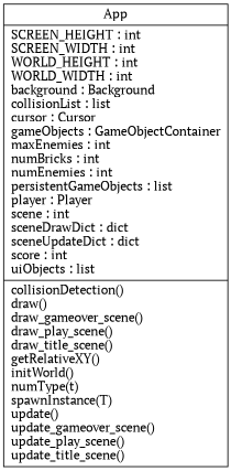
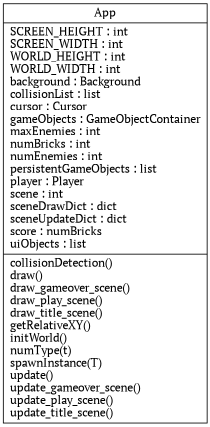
  digraph {
    rankdir=BT
    fontname="PT Serif"
-   n1 [color=black fontcolor=black label="{App|SCREEN_HEIGHT : int\lSCREEN_WIDTH : int\lWORLD_HEIGHT : int\lWORLD_WIDTH : int\lbackground : Background\lcollisionList : list\lcursor : Cursor\lgameObjects : GameObjectContainer\lmaxEnemies : int\lnumBricks : int\lnumEnemies : int\lpersistentGameObjects : list\lplayer : Player\lscene : int\lsceneDrawDict : dict\lsceneUpdateDict : dict\lscore : int\luiObjects : list\l|collisionDetection()\ldraw()\ldraw_gameover_scene()\ldraw_play_scene()\ldraw_title_scene()\lgetRelativeXY()\linitWorld()\lnumType(t)\lspawnInstance(T)\lupdate()\lupdate_gameover_scene()\lupdate_play_scene()\lupdate_title_scene()\l}" shape=record style=solid fontname="PT Serif"]
+   n1 [color=black fontcolor=black label="{App|SCREEN_HEIGHT : int\lSCREEN_WIDTH : int\lWORLD_HEIGHT : int\lWORLD_WIDTH : int\lbackground : Background\lcollisionList : list\lcursor : Cursor\lgameObjects : GameObjectContainer\lmaxEnemies : int\lnumBricks : int\lnumEnemies : int\lpersistentGameObjects : list\lplayer : Player\lscene : int\lsceneDrawDict : dict\lsceneUpdateDict : dict\lscore : numBricks\luiObjects : list\l|collisionDetection()\ldraw()\ldraw_gameover_scene()\ldraw_play_scene()\ldraw_title_scene()\lgetRelativeXY()\linitWorld()\lnumType(t)\lspawnInstance(T)\lupdate()\lupdate_gameover_scene()\lupdate_play_scene()\lupdate_title_scene()\l}" shape=record style=solid fontname="PT Serif"]
  }
